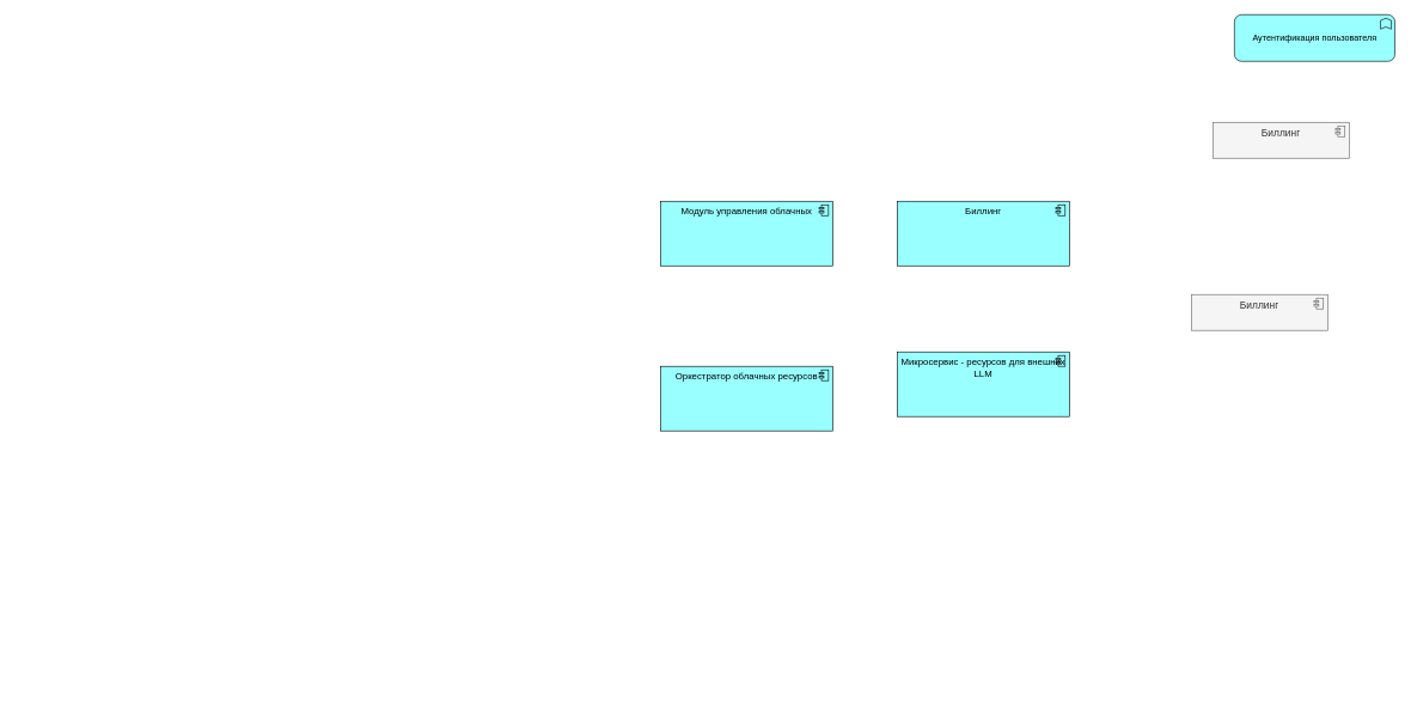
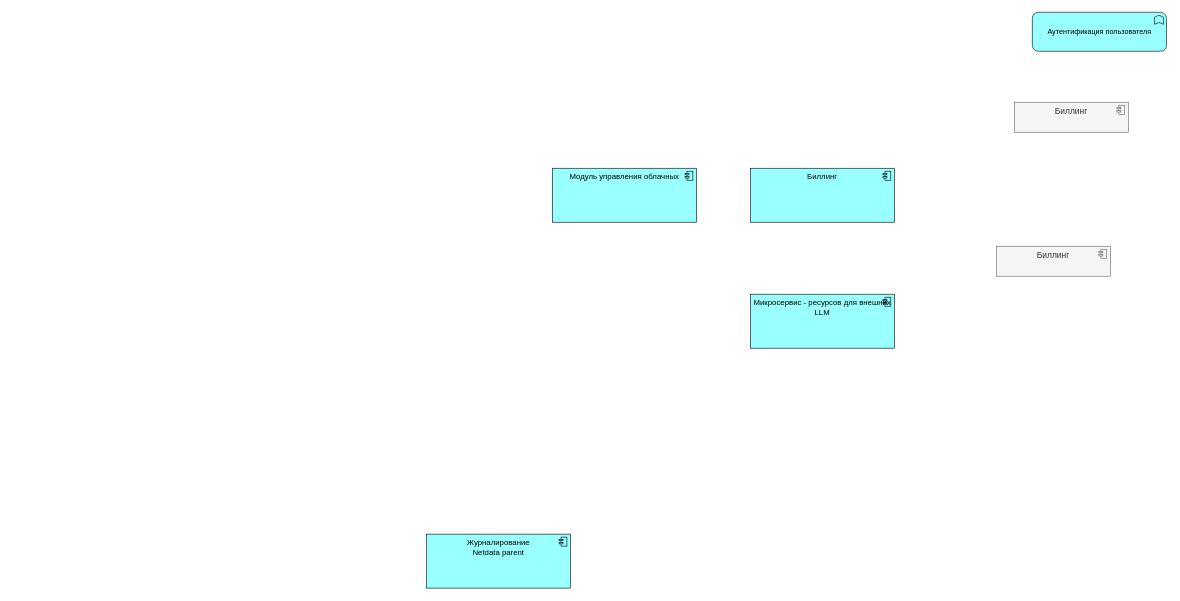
  <mxCell id="0" />
  <mxCell id="1" parent="0" />
  <mxCell id="2" value="&lt;b id=&quot;docs-internal-guid-8e01d7f2-7fff-4b7f-947c-81f8bfa17be5&quot; style=&quot;font-style: normal; font-variant-caps: normal; letter-spacing: normal; text-align: start; text-indent: 0px; text-transform: none; word-spacing: 0px; -webkit-text-stroke-width: 0px; text-decoration: none; caret-color: rgb(0, 0, 0); color: rgb(0, 0, 0); font-weight: normal;&quot;&gt;&lt;span style=&quot;font-size: 11pt; font-family: Nunito, sans-serif; color: rgb(0, 0, 0); background-color: transparent; font-weight: 400; font-style: normal; font-variant-ligatures: normal; font-variant-caps: normal; font-variant-alternates: normal; font-variant-numeric: normal; font-variant-east-asian: normal; font-variant-position: normal; text-decoration: none; vertical-align: baseline;&quot;&gt;&lt;span style=&quot;border: medium; display: inline-block; overflow: hidden; width: 602px; height: 560px;&quot;&gt;&lt;img src=&quot;https://lh7-us.googleusercontent.com/CdQUy0UCudJWpN9QnqonsQW0BbhaF4rqWX5IRa3cL1qj7IfyoJirtS_HQBdCv8534h8fNAbB7VLFaykYAzuzWpPa4Y0rtSRnY5A6O4haHsjFwqX6BbtUYx6w9cFD3jcWutuxS0UwYAn3qBu6r7CpdMw&quot; width=&quot;602&quot; height=&quot;560&quot; style=&quot;margin-left: 0px; margin-top: 0px;&quot;&gt;&lt;/span&gt;&lt;/span&gt;&lt;/b&gt;" style="text;whiteSpace=wrap;html=1;" vertex="1" parent="1"><mxGeometry x="20" y="290" width="560" height="590" as="geometry" /></mxCell>
  <mxCell id="3" value="" style="group" vertex="1" connectable="0" parent="1"><mxGeometry x="1690" y="170" width="190" height="50" as="geometry" /></mxCell>
  <mxCell id="4" value="Биллинг" style="html=1;outlineConnect=0;whiteSpace=wrap;fillColor=#f5f5f5;shape=mxgraph.archimate3.application;appType=comp;archiType=square;strokeColor=#666666;verticalAlign=top;fontSize=14;fontColor=#333333;" vertex="1" parent="3"><mxGeometry width="190" height="50" as="geometry" /></mxCell>
  <mxCell id="5" value="" style="group" vertex="1" connectable="0" parent="1"><mxGeometry x="1660" y="410" width="190" height="50" as="geometry" /></mxCell>
  <mxCell id="6" value="Биллинг" style="html=1;outlineConnect=0;whiteSpace=wrap;fillColor=#f5f5f5;shape=mxgraph.archimate3.application;appType=comp;archiType=square;strokeColor=#666666;verticalAlign=top;fontSize=14;fontColor=#333333;" vertex="1" parent="5"><mxGeometry width="190" height="50" as="geometry" /></mxCell>
  <mxCell id="7" value="" style="group" vertex="1" connectable="0" parent="1"><mxGeometry x="920" y="80" width="240" height="90" as="geometry" /></mxCell>
  <mxCell id="8" value="Аутентификация пользователя" style="html=1;outlineConnect=0;whiteSpace=wrap;fillColor=#99ffff;shape=mxgraph.archimate3.application;appType=func;archiType=rounded;" vertex="1" parent="1"><mxGeometry x="1720" y="20" width="223.75" height="65" as="geometry" /></mxCell>
  <mxCell id="9" value="" style="group" vertex="1" connectable="0" parent="1"><mxGeometry x="920" y="280" width="240" height="90" as="geometry" /></mxCell>
  <mxCell id="10" value="&lt;font size=&quot;2&quot;&gt;Модуль управления облачных&lt;/font&gt;" style="html=1;outlineConnect=0;whiteSpace=wrap;fillColor=#99ffff;shape=mxgraph.archimate3.application;appType=comp;archiType=square;strokeColor=default;verticalAlign=top;fontSize=13;" vertex="1" parent="9"><mxGeometry width="240" height="90" as="geometry" /></mxCell>
  <mxCell id="11" value="" style="group" vertex="1" connectable="0" parent="1"><mxGeometry x="1250" y="280" width="240" height="90" as="geometry" /></mxCell>
  <mxCell id="12" value="&lt;font size=&quot;2&quot;&gt;Биллинг&lt;/font&gt;" style="html=1;outlineConnect=0;whiteSpace=wrap;fillColor=#99ffff;shape=mxgraph.archimate3.application;appType=comp;archiType=square;strokeColor=default;verticalAlign=top;fontSize=13;" vertex="1" parent="11"><mxGeometry width="240" height="90" as="geometry" /></mxCell>
  <mxCell id="13" value="" style="group" vertex="1" connectable="0" parent="1"><mxGeometry x="710" y="780" width="240" height="90" as="geometry" /></mxCell>
  <mxCell id="14" value="" style="group" vertex="1" connectable="0" parent="1"><mxGeometry x="710" y="890" width="240" height="90" as="geometry" /></mxCell>
+ <mxCell id="15" value="&lt;font size=&quot;2&quot;&gt;Журналирование&lt;br&gt;Netdata parent&lt;br&gt;&lt;/font&gt;" style="html=1;outlineConnect=0;whiteSpace=wrap;fillColor=#99ffff;shape=mxgraph.archimate3.application;appType=comp;archiType=square;strokeColor=default;verticalAlign=top;fontSize=13;" vertex="1" parent="14"><mxGeometry width="240" height="90" as="geometry" /></mxCell>
  <mxCell id="16" value="" style="group" vertex="1" connectable="0" parent="1"><mxGeometry x="920" y="510" width="240" height="90" as="geometry" /></mxCell>
- <mxCell id="17" value="&lt;font size=&quot;2&quot;&gt;Оркестратор облачных ресурсов&lt;/font&gt;" style="html=1;outlineConnect=0;whiteSpace=wrap;fillColor=#99ffff;shape=mxgraph.archimate3.application;appType=comp;archiType=square;strokeColor=default;verticalAlign=top;fontSize=13;" vertex="1" parent="16"><mxGeometry width="240" height="90" as="geometry" /></mxCell>
  <mxCell id="18" value="" style="group" vertex="1" connectable="0" parent="1"><mxGeometry x="1250" y="490" width="240" height="90" as="geometry" /></mxCell>
  <mxCell id="19" value="&lt;font size=&quot;2&quot;&gt;Микросервис - ресурсов для внешних LLM&lt;/font&gt;" style="html=1;outlineConnect=0;whiteSpace=wrap;fillColor=#99ffff;shape=mxgraph.archimate3.application;appType=comp;archiType=square;strokeColor=default;verticalAlign=top;fontSize=13;" vertex="1" parent="18"><mxGeometry width="240" height="90" as="geometry" /></mxCell>
